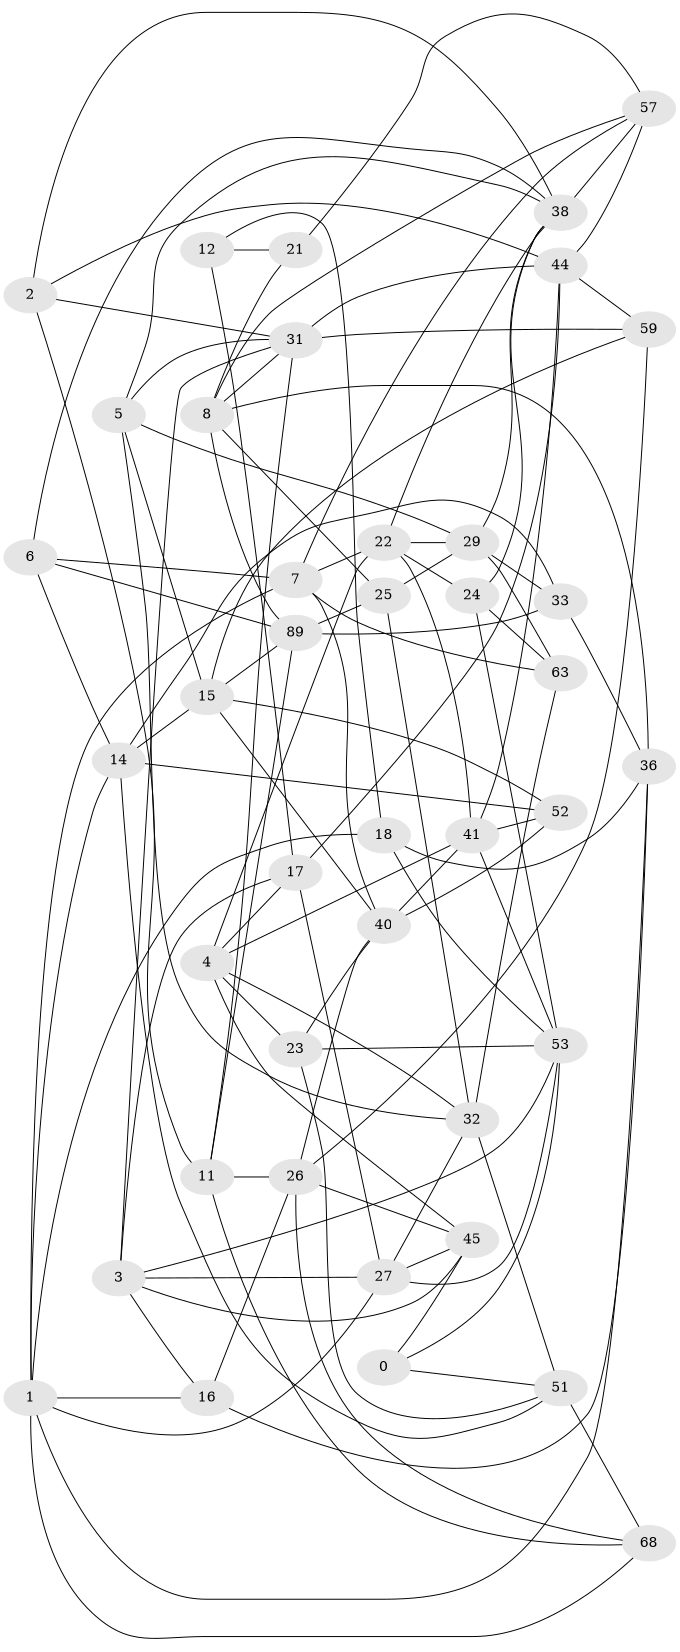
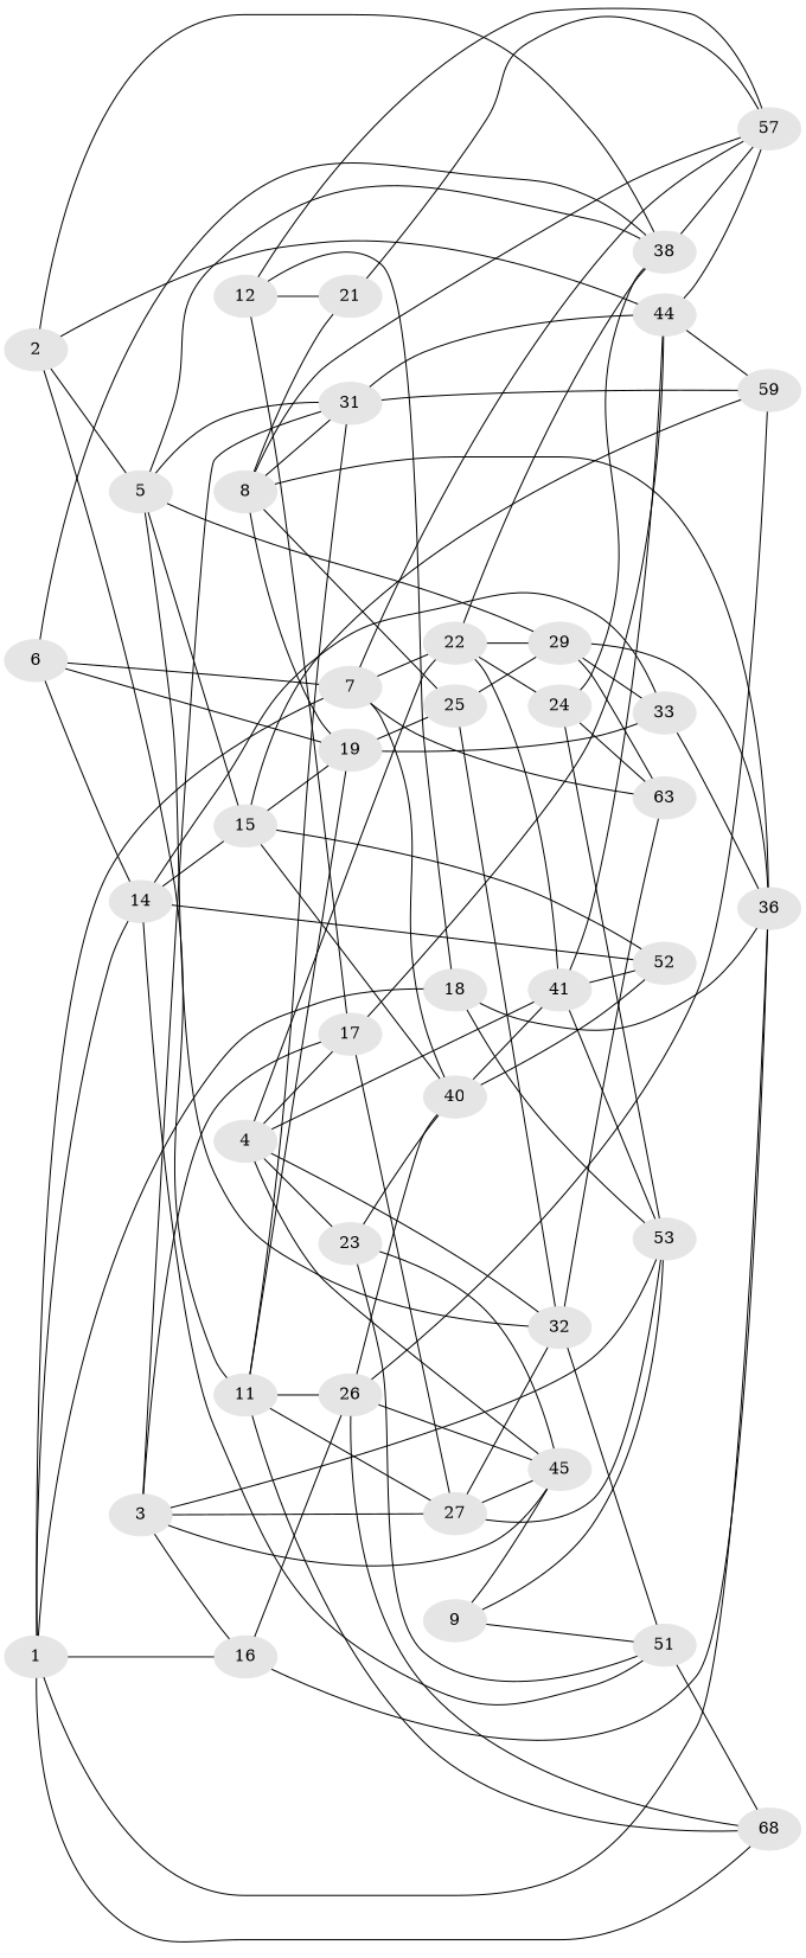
  graph {
    rankdir=LR
    node [color=gray90 style=filled]
    1 [super="+10"]
    7 [super="+42"]
    14 [super="+50"]
    16
    18
    36 [super="+60"]
    68
    22 [super="+56"]
    40 [super="+43"]
    57 [super="+66"]
    63
    15 [super="+47"]
    51 [super="+67"]
    33
    52
    26 [super="+55"]
    53 [super="+62"]
    5 [super="+30"]
    38 [super="+39"]
    31 [super="+61"]
    n21 [label=32 super="+46"]
    29 [super="+45"]
    2
    11 [super="+13"]
    44 [super="+49"]
    27 [super="+64"]
-   19 [super="+34" label=89]
+   19 [super="+34"]
    59
    3 [super="+35"]
    17 [super="+20"]
    n31 [label=45 super="+58"]
    4 [super="+32"]
    23
    41 [super="+65"]
    24
    6
    25
    8 [super="+28"]
    21
-   9 [label=0]
+   9
    12 [super="+54"]
    1 -- 7
    1 -- 14
    1 -- 16
    1 -- 18
    1 -- 36
    1 -- 68
    7 -- 22
    7 -- 40
    7 -- 57
    7 -- 63
    14 -- 15
    14 -- 51
    14 -- 33
    14 -- 52
    16 -- 36
    16 -- 26
    18 -- 36
    18 -- 53
    22 -- 38
    22 -- 29
    22 -- 41
    22 -- 24
    40 -- 52
    40 -- 41
    15 -- 40
    15 -- 52
    15 -- 19
    15 -- 59
    51 -- 68
    33 -- 36
    26 -- 68
    26 -- 40
    26 -- 59
    26 -- n31
    5 -- 15
    5 -- 38
    5 -- 31
    5 -- n21
    5 -- 29
    38 -- 57
    31 -- 44
    31 -- 59
    n21 -- 63
    n21 -- 51
-   29 -- 38
+   29 -- 36
    29 -- 63
    29 -- 33
-   2 -- 31
+   2 -- 5
    2 -- 38
    2 -- 11
    2 -- 44
    11 -- 68
    11 -- 26
    11 -- 31
-   1 -- 27
+   11 -- 27
    11 -- 19
    44 -- 57
    44 -- 59
    27 -- 53
    27 -- n21
    27 -- n31
    19 -- 33
    19 -- 25
    3 -- 16
    3 -- 53
    3 -- 31
    3 -- 27
    3 -- 17
    3 -- n31
    17 -- 44
    17 -- 27
    4 -- 22
    4 -- n21
    4 -- 17
    4 -- n31
    4 -- 23
    4 -- 41
    23 -- 40
    23 -- 51
-   23 -- 53
+   23 -- n31
    41 -- 52
    41 -- 53
    41 -- 44
    24 -- 63
    24 -- 53
    24 -- 38
    6 -- 7
    6 -- 14
    6 -- 38
    6 -- 19
    25 -- n21
    25 -- 29
    8 -- 36
    8 -- 57
    8 -- 31
    8 -- 19
    8 -- 25
    8 -- 21
    21 -- 57
    9 -- 51 [weight=2]
    9 -- 53
    9 -- n31
    12 -- 18
+   12 -- 57
    12 -- 17 [weight=2]
    12 -- 21 [weight=2]
  }
